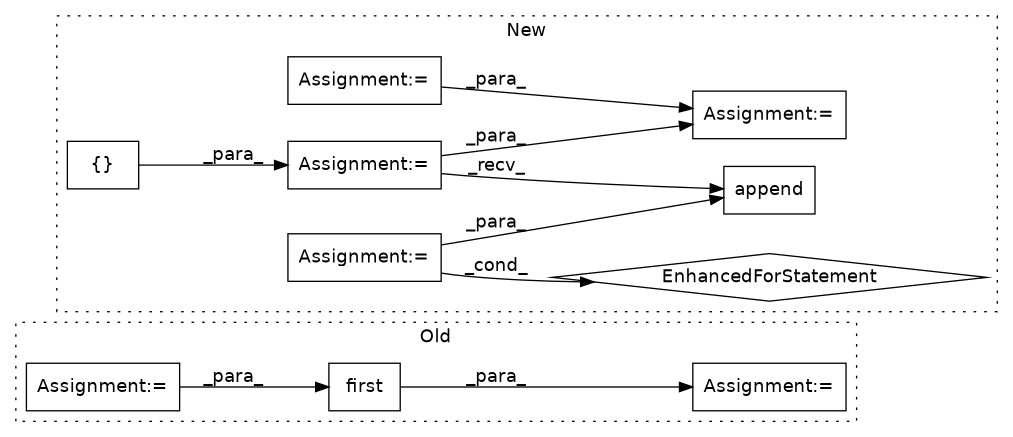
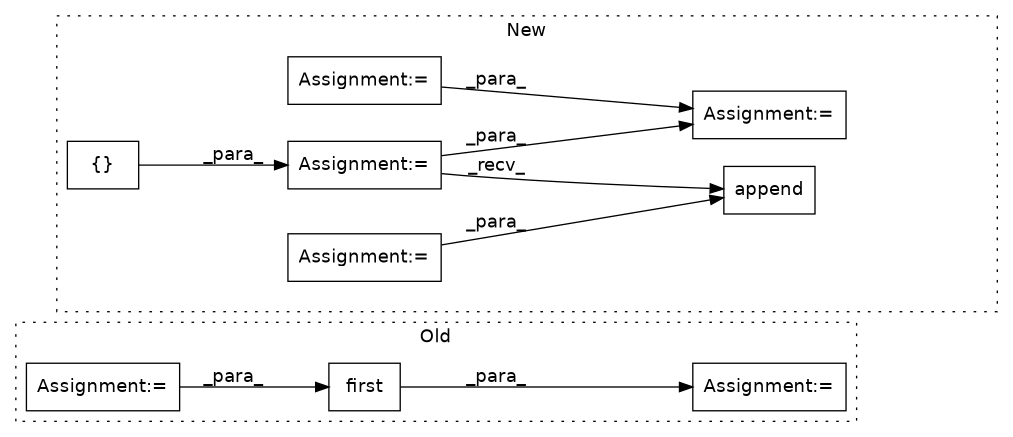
  digraph {
    fontname="DejaVu Sans"
    rankdir=LR
    node [a=7 fontname="DejaVu Sans" l="65,2" s="8979,9125" shape=box]
    edge [fontname="DejaVu Sans"]
    n1 [a=32 l="6,1" label=first s="8734,8744"]
    n2 [l=30 label="Assignment:=" s=8827]
    n3 [l=17 label="Assignment:=" s=8717]
    n4 [a=32 l="7,1" label=append s="9263,9271"]
-   n5 [a=70 label=EnhancedForStatement shape=diamond]
    n6 [a=4 l=2 label="{}" s=8971]
    n7 [l=1 label="Assignment:=" s=8931]
    n8 [label="Assignment:="]
    n9 [l=2 label="Assignment:=" s=9361]
    n10 [l=1 label="Assignment:=" s=8898]
    subgraph cluster_1 {
      label=Old
      style=dotted
      n1
      n2
      n3
    }
    subgraph cluster_2 {
      label=New
      style=dotted
      n4
-     n5
      n6
      n7
      n8
      n9
      n10
    }
    n1 -> n3 [label=_para_]
    n2 -> n1 [label=_para_]
    n6 -> n7 [label=_para_]
    n7 -> n4 [label=_recv_]
    n7 -> n9 [label=_para_]
    n8 -> n4 [label=_para_]
-   n8 -> n5 [label=_cond_]
    n10 -> n9 [label=_para_]
  }
